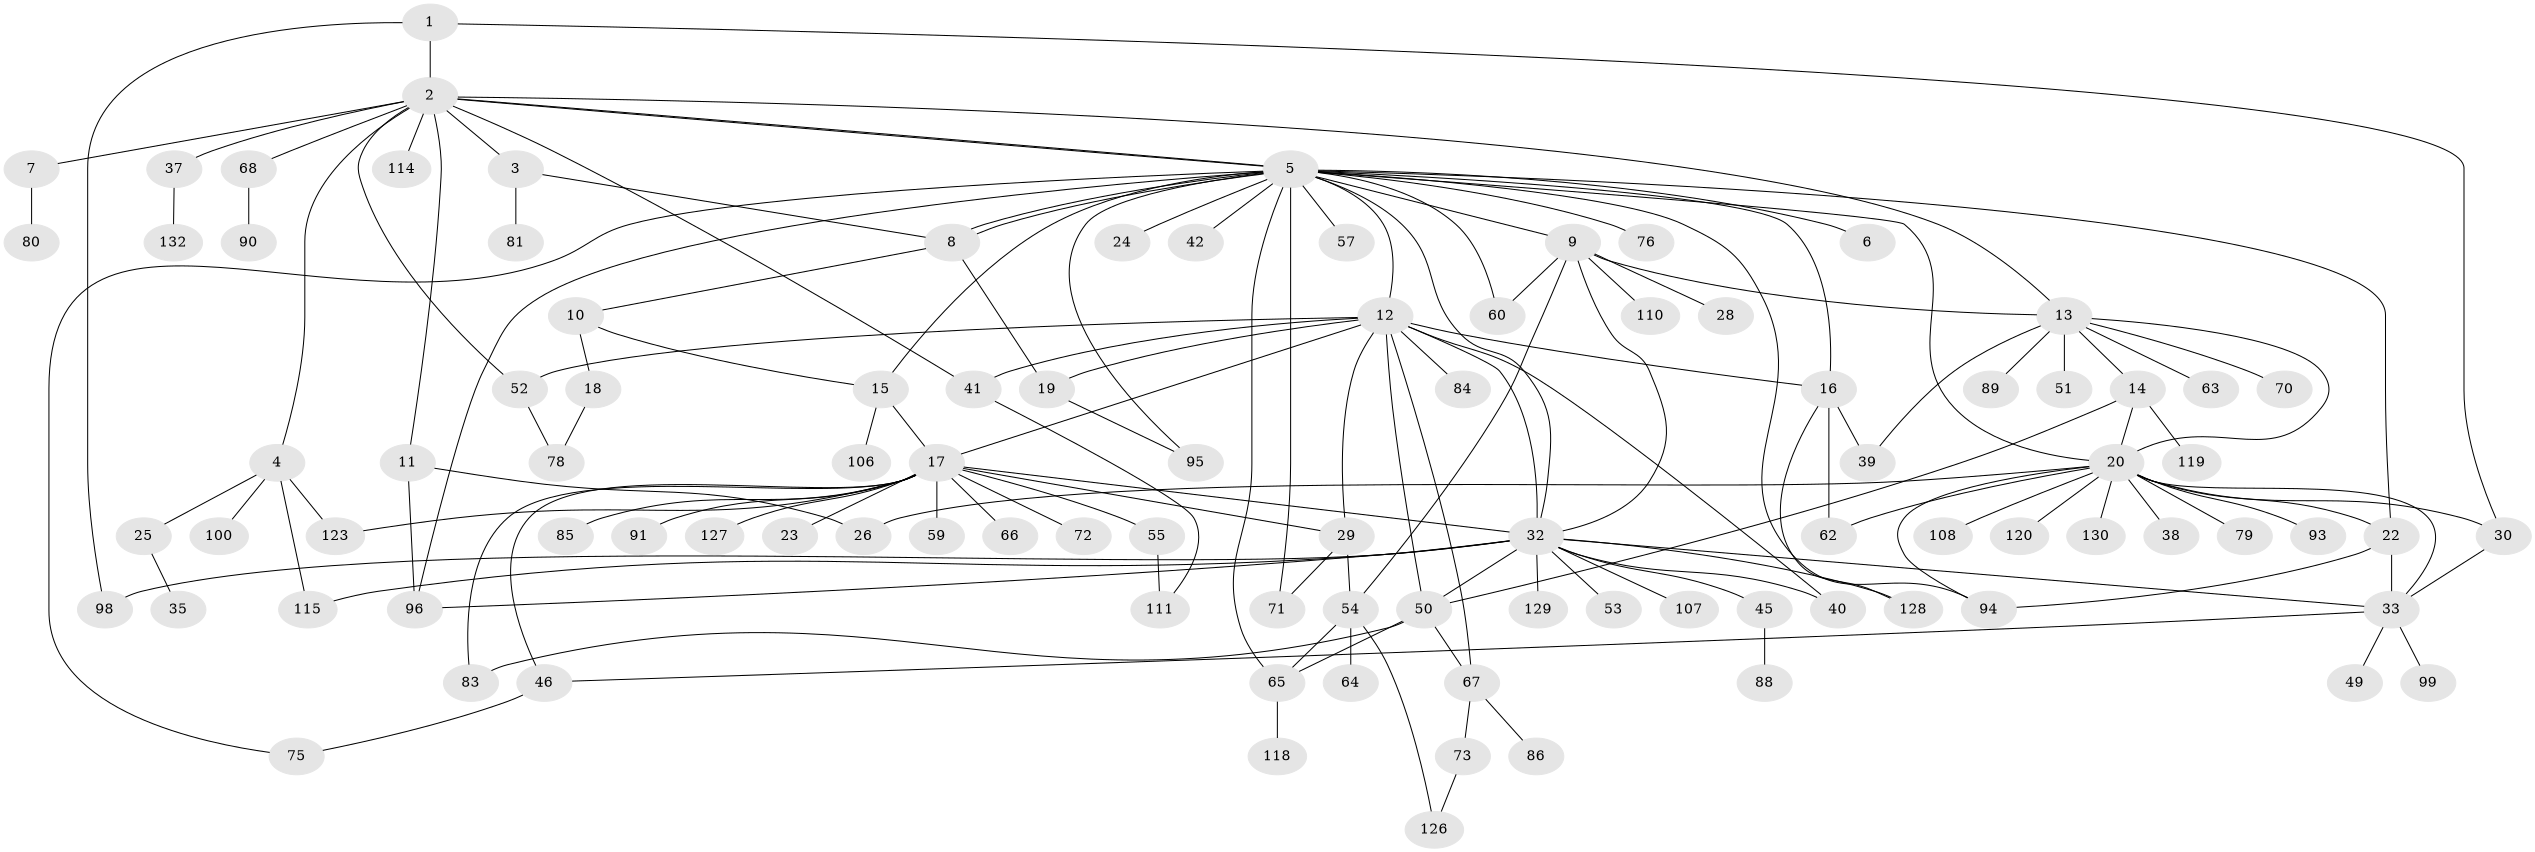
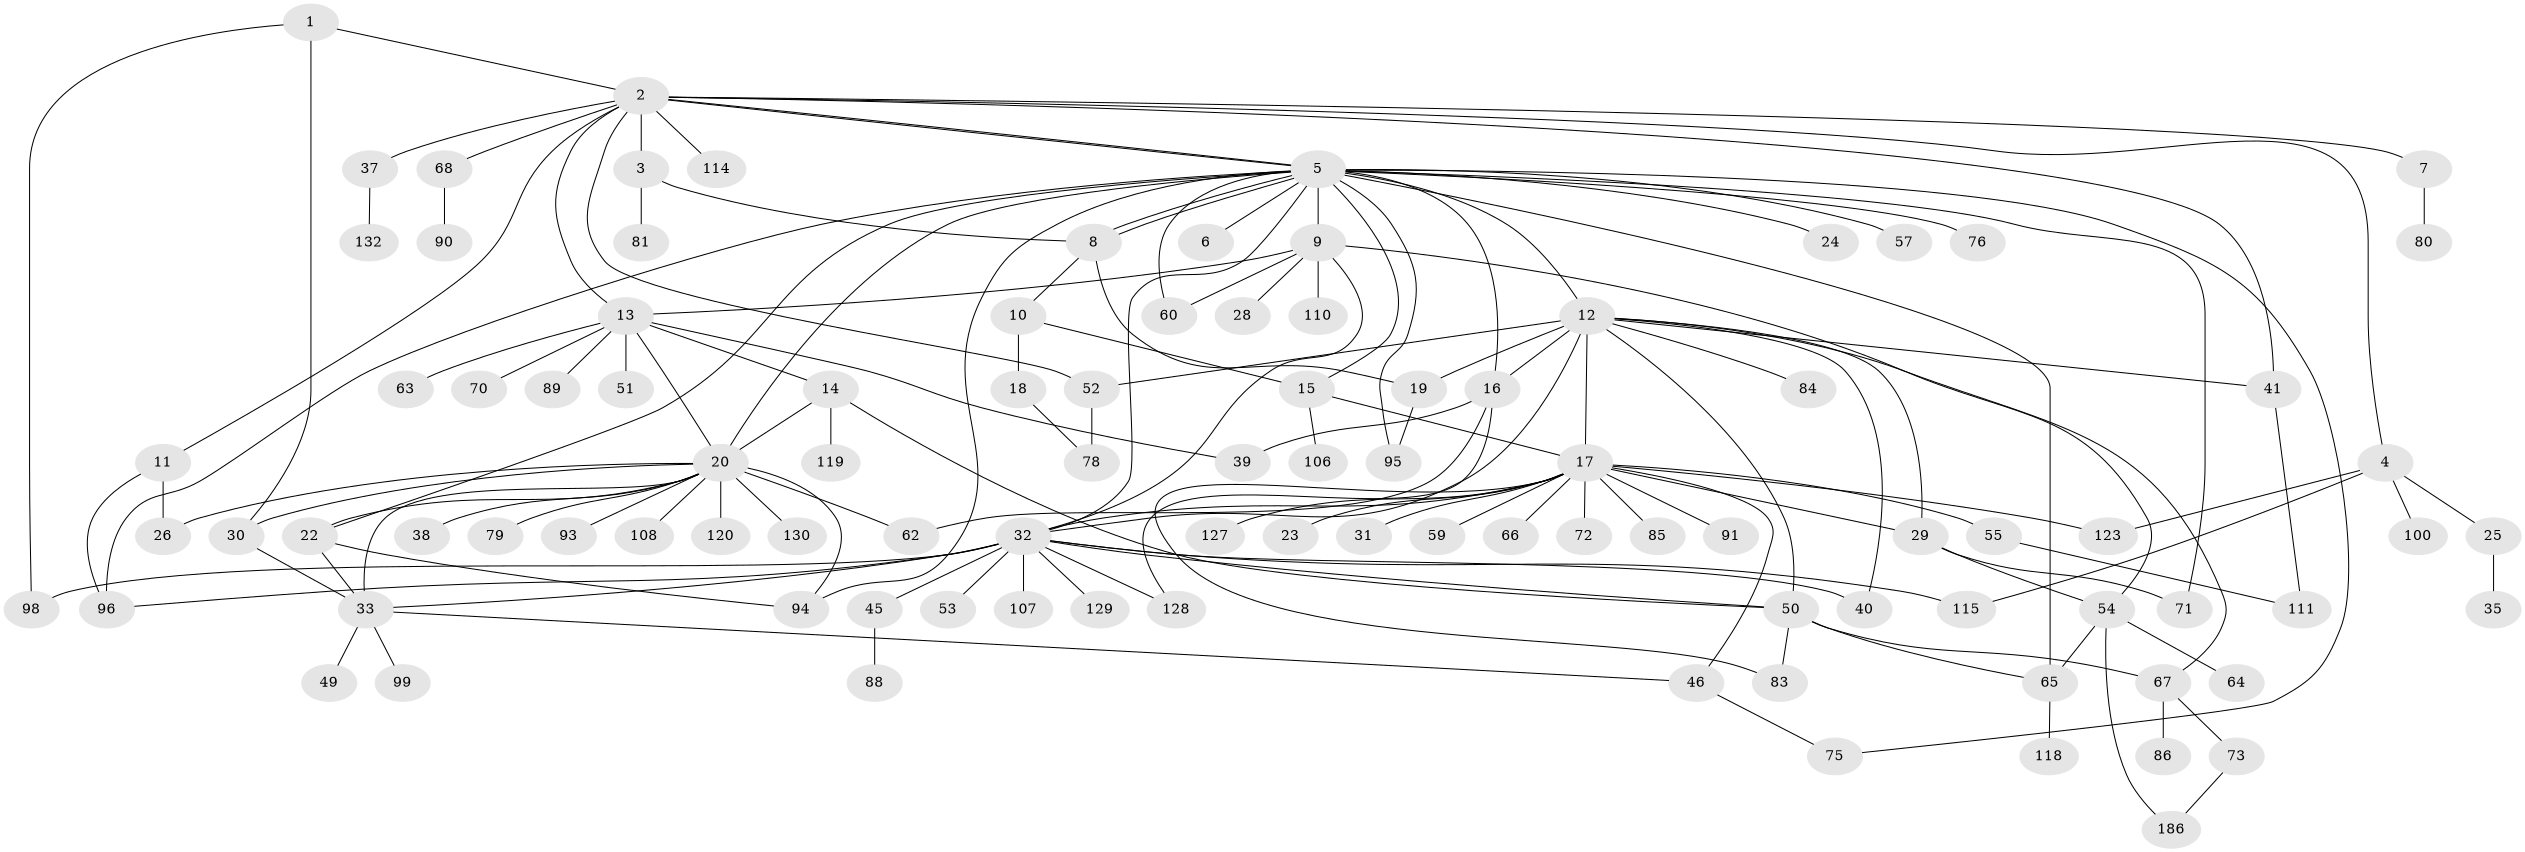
  graph {
    node [color=gray90 style=filled]
    1 [super="+112"]
    2 [super="+36"]
    30
    98
    3 [super="+122"]
    4 [super="+124"]
    5 [super="+44"]
    7 [super="+43"]
    11 [super="+101"]
    13 [super="+47"]
    37
    41
    52 [super="+56"]
    68
    114
    33 [super="+34"]
    8 [super="+77"]
    81
    25
    100
    115
    123
    6
    9 [super="+74"]
    12 [super="+103"]
    15 [super="+21"]
    16 [super="+48"]
    20 [super="+92"]
    22 [super="+82"]
    24
    32 [super="+116"]
-   42 [super="+87"]
    57 [super="+121"]
    60
    65 [super="+99"]
    71
    75
    76
    94
    95
    96 [super="+131"]
    80
    26
    14 [super="+61"]
    39
    51
    63
    70
    89
    132
    111
    78
    90 [super="+109"]
    10
    19 [super="+97"]
    35
    28
    54 [super="+58"]
    110
    17 [super="+27"]
    29
    40
    50
    67
    84
    106
    62 [super="+113"]
    128
    38 [super="+105"]
    79
    93
    108
    120
    130
    45
    53
    107
    129
    118
    18 [super="+104"]
    64
-   126
+   126 [label=186]
    23
+   31
    46
    55
    59
    66
    72
    83
    85
    91
    127
    73 [super="+125"]
    86
    119
    49
    n98 [label=99]
    88
    1 -- 2
    1 -- 30
    1 -- 98
    2 -- 3
    2 -- 4
    2 -- 5
    2 -- 5
    2 -- 7
    2 -- 11
    2 -- 13
    2 -- 37
    2 -- 41
    2 -- 52
    2 -- 68
    2 -- 114
    30 -- 33
    3 -- 8
    3 -- 81
    4 -- 25
    4 -- 100
    4 -- 115
    4 -- 123
    5 -- 8
    5 -- 8
    5 -- 6
    5 -- 9
    5 -- 12 [weight=2]
    5 -- 15
    5 -- 16
    5 -- 20
    5 -- 22
    5 -- 24
    5 -- 32
-   5 -- 42 [weight=2]
    5 -- 57
    5 -- 60
    5 -- 65
    5 -- 71
    5 -- 75
    5 -- 76
    5 -- 94
    5 -- 95
    5 -- 96
    7 -- 80
    11 -- 96
    11 -- 26
    13 -- 20
    13 -- 14
    13 -- 39
    13 -- 51
    13 -- 63
    13 -- 70
    13 -- 89
    37 -- 132
    41 -- 111
    52 -- 78
    68 -- 90
    33 -- 46
    33 -- 49
    33 -- n98
    8 -- 10
    8 -- 19
    25 -- 35
    9 -- 13
    9 -- 32
    9 -- 60
    9 -- 28
    9 -- 54
    9 -- 110
    12 -- 41
    12 -- 52
    12 -- 16
    12 -- 32
    12 -- 19
    12 -- 17
    12 -- 29
    12 -- 40
    12 -- 50
    12 -- 67
    12 -- 84
    15 -- 17
    15 -- 106
    16 -- 39
    16 -- 62
    16 -- 128
    20 -- 30
    20 -- 33
    20 -- 22
    20 -- 94
    20 -- 26
    20 -- 62
    20 -- 38
    20 -- 79
    20 -- 93
    20 -- 108
    20 -- 120
    20 -- 130
    22 -- 33
    22 -- 94
    32 -- 98
    32 -- 33
    32 -- 115
    32 -- 96
    32 -- 40
    32 -- 50
    32 -- 128
    32 -- 45
    32 -- 53
    32 -- 107
    32 -- 129
    65 -- 118
    14 -- 20
    14 -- 50
    14 -- 119
    10 -- 15
    10 -- 18
    19 -- 95
    54 -- 65
    54 -- 64
    54 -- 126
    17 -- 123
    17 -- 32 [weight=2]
    17 -- 29
    17 -- 23
+   17 -- 31
    17 -- 46
    17 -- 55
    17 -- 59
    17 -- 66
    17 -- 72
    17 -- 83
    17 -- 85
    17 -- 91
    17 -- 127
    29 -- 71
    29 -- 54
    50 -- 65
    50 -- 67
    50 -- 83
    67 -- 73
    67 -- 86
    45 -- 88
    18 -- 78
    46 -- 75
    55 -- 111
    73 -- 126
  }
